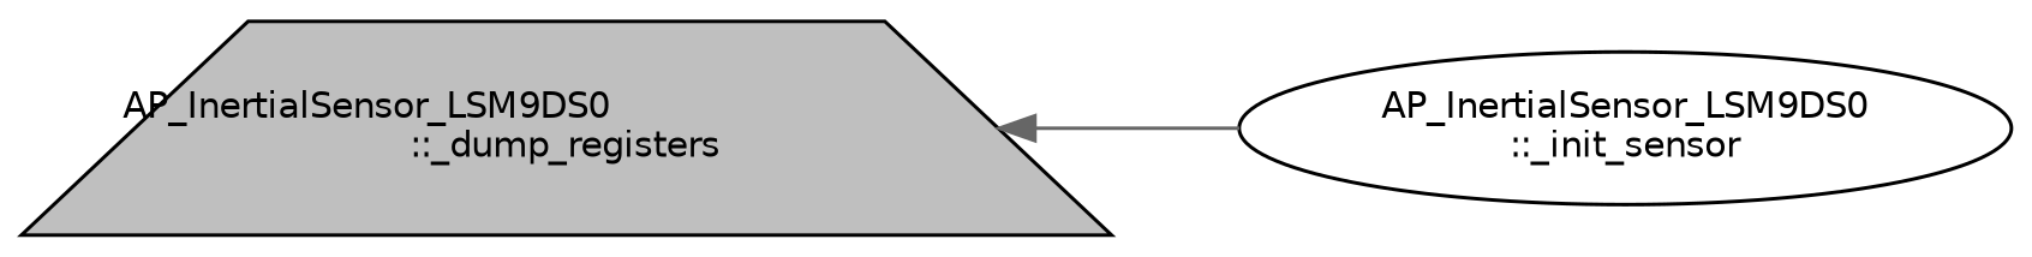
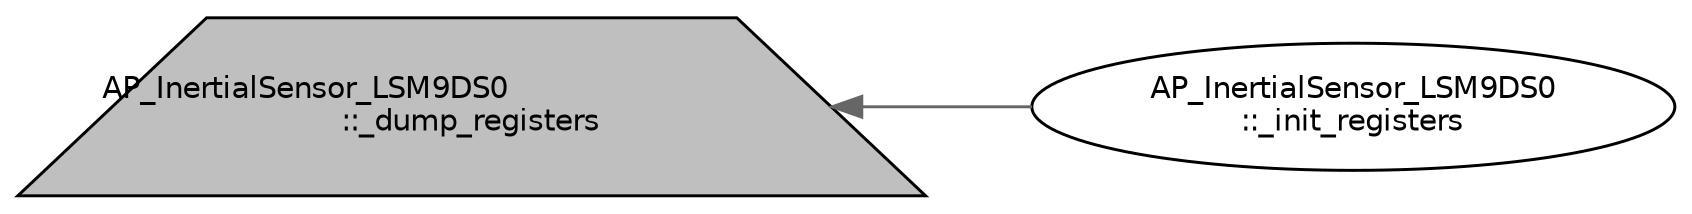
  digraph {
    rankdir=LR
    node [color=black fontname=Helvetica fontsize=10 style=filled]
    n1 [fillcolor=grey75 fontcolor=black height=0.2 label="AP_InertialSensor_LSM9DS0\l::_dump_registers" shape=trapezium width=0.4]
-   n2 [fillcolor=white height=0.2 label="AP_InertialSensor_LSM9DS0\l::_init_sensor" shape=ellipse width=0.4]
+   n2 [fillcolor=white height=0.2 label="AP_InertialSensor_LSM9DS0\l::_init_registers" shape=ellipse width=0.4]
    n1 -> n2 [color=gray40 dir=back fontname=Helvetica fontsize=10 labelfontname=Helvetica labelfontsize=10 style=solid]
  }
